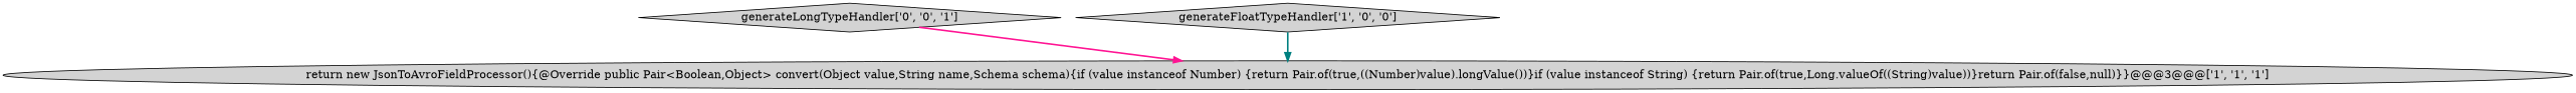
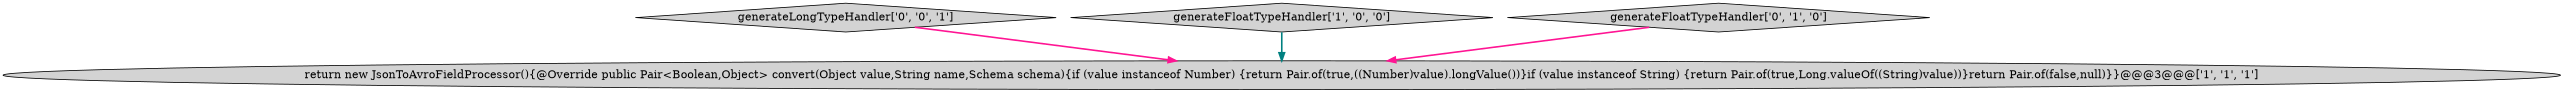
  digraph {
    node [fillcolor=lightgray shape=diamond style=filled]
    edge [style=bold color=deeppink]
    n1 [label="generateLongTypeHandler['0', '0', '1']"]
    n2 [label="return new JsonToAvroFieldProcessor(){@Override public Pair<Boolean,Object> convert(Object value,String name,Schema schema){if (value instanceof Number) {return Pair.of(true,((Number)value).longValue())}if (value instanceof String) {return Pair.of(true,Long.valueOf((String)value))}return Pair.of(false,null)}}@@@3@@@['1', '1', '1']" shape=ellipse]
    n3 [label="generateFloatTypeHandler['1', '0', '0']"]
+   n4 [label="generateFloatTypeHandler['0', '1', '0']"]
    n1 -> n2
    n3 -> n2 [color=teal]
+   n4 -> n2
  }
